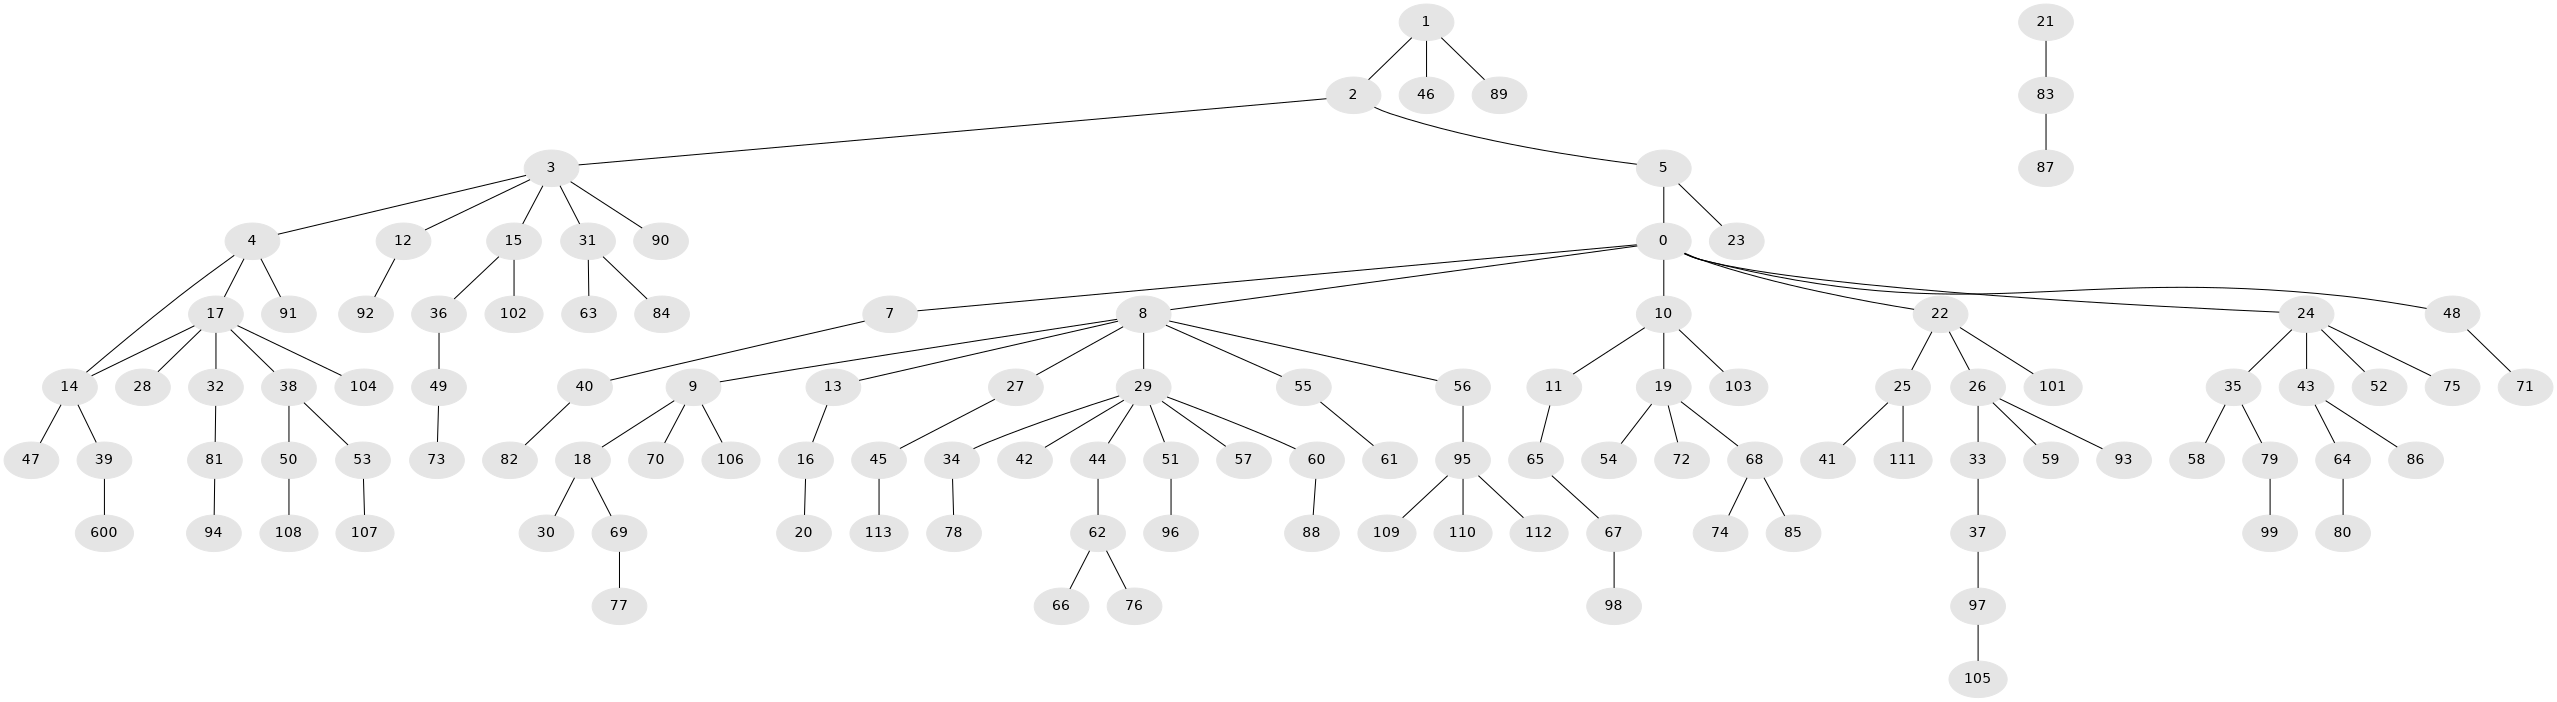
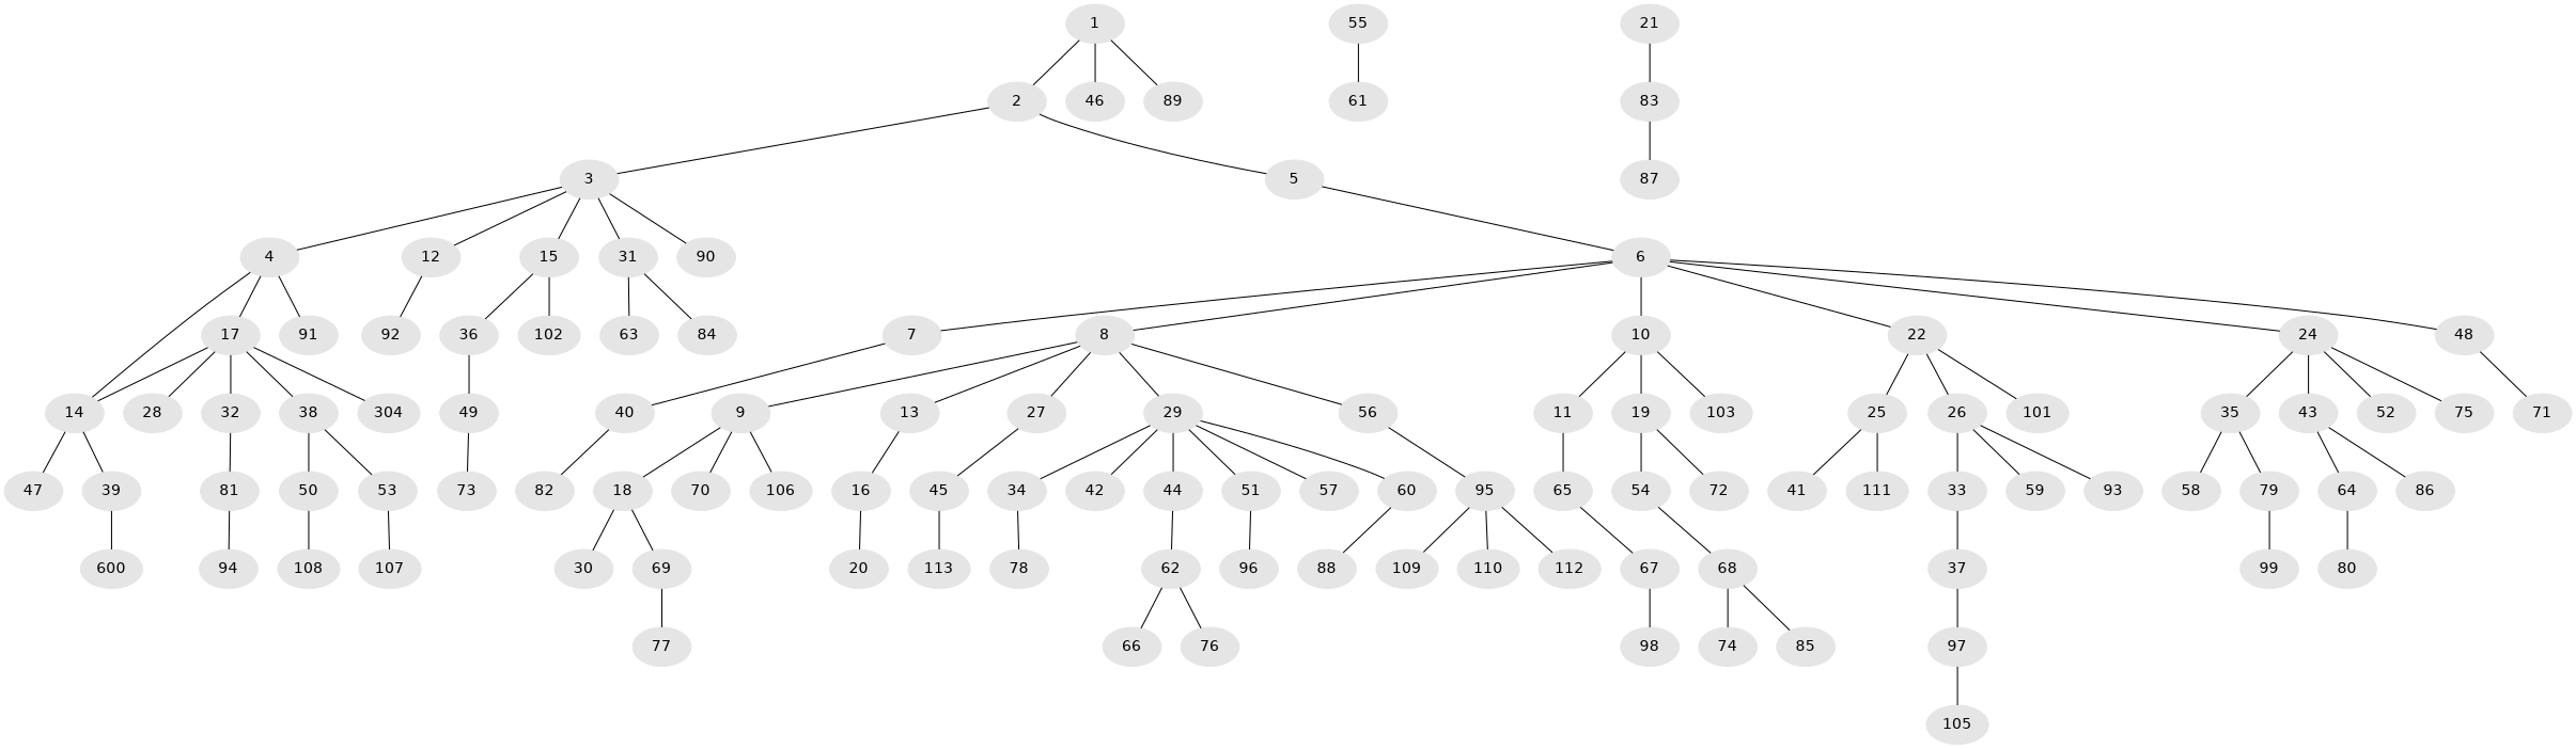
  graph {
    fontname="DejaVu Sans"
    node [color=gray90 fontname="DejaVu Sans" style=filled]
    edge [fontname="DejaVu Sans"]
    1
    2
    46
    89
    3
    5
    4
    12
    15
    31
    90
-   6 [label=0]
-   23
+   6
    14
    17
    91
    92
    36
    102
    63
    84
    47
    39
    28
    32
    38
-   104
+   104 [label=304]
    7
    8
    10
    22
    24
    48
    40
    9
    13
    27
    29
    55
    56
    11
    19
    103
    25
    26
    101
    35
    43
    52
    75
    71
    82
    18
    70
    106
    16
    45
    34
    42
    44
    51
    57
    60
    61
    95
    30
    69
    65
    54
    72
    67
    20
    49
    21
    83
    81
    50
    53
    77
    68
    n81 [label=600]
    87
    41
    111
    33
    59
    93
    58
    79
    64
    86
    37
    113
    78
    62
    96
    88
    94
    97
    99
    73
    105
    108
    107
    80
    66
    76
    74
    85
    109
    110
    112
    98
    1 -- 2
    1 -- 46
    1 -- 89
    2 -- 3
    2 -- 5
    3 -- 4
    3 -- 12
    3 -- 15
    3 -- 31
    3 -- 90
    5 -- 6
-   5 -- 23
    4 -- 14
    4 -- 17
    4 -- 91
    12 -- 92
    15 -- 36
    15 -- 102
    31 -- 63
    31 -- 84
    6 -- 7
    6 -- 8
    6 -- 10
    6 -- 22
    6 -- 24
    6 -- 48
    14 -- 47
    14 -- 39
    17 -- 14
    17 -- 28
    17 -- 32
    17 -- 38
    17 -- 104
    36 -- 49
    39 -- n81
    32 -- 81
    38 -- 50
    38 -- 53
    7 -- 40
    8 -- 9
    8 -- 13
    8 -- 27
    8 -- 29
-   8 -- 55
    8 -- 56
    10 -- 11
    10 -- 19
    10 -- 103
    22 -- 25
    22 -- 26
    22 -- 101
    24 -- 35
    24 -- 43
    24 -- 52
    24 -- 75
    48 -- 71
    40 -- 82
    9 -- 18
    9 -- 70
    9 -- 106
    13 -- 16
    27 -- 45
    29 -- 34
    29 -- 42
    29 -- 44
    29 -- 51
    29 -- 57
    29 -- 60
    55 -- 61
    56 -- 95
    11 -- 65
    19 -- 54
    19 -- 72
    25 -- 41
    25 -- 111
    26 -- 33
    26 -- 59
    26 -- 93
    35 -- 58
    35 -- 79
    43 -- 64
    43 -- 86
    18 -- 30
    18 -- 69
    16 -- 20
    45 -- 113
    34 -- 78
    44 -- 62
    51 -- 96
    60 -- 88
    95 -- 109
    95 -- 110
    95 -- 112
    69 -- 77
    65 -- 67
-   19 -- 68
+   54 -- 68
    67 -- 98
    49 -- 73
    21 -- 83
    83 -- 87
    81 -- 94
    50 -- 108
    53 -- 107
    68 -- 74
    68 -- 85
    33 -- 37
    79 -- 99
    64 -- 80
    37 -- 97
    62 -- 66
    62 -- 76
    97 -- 105
  }
